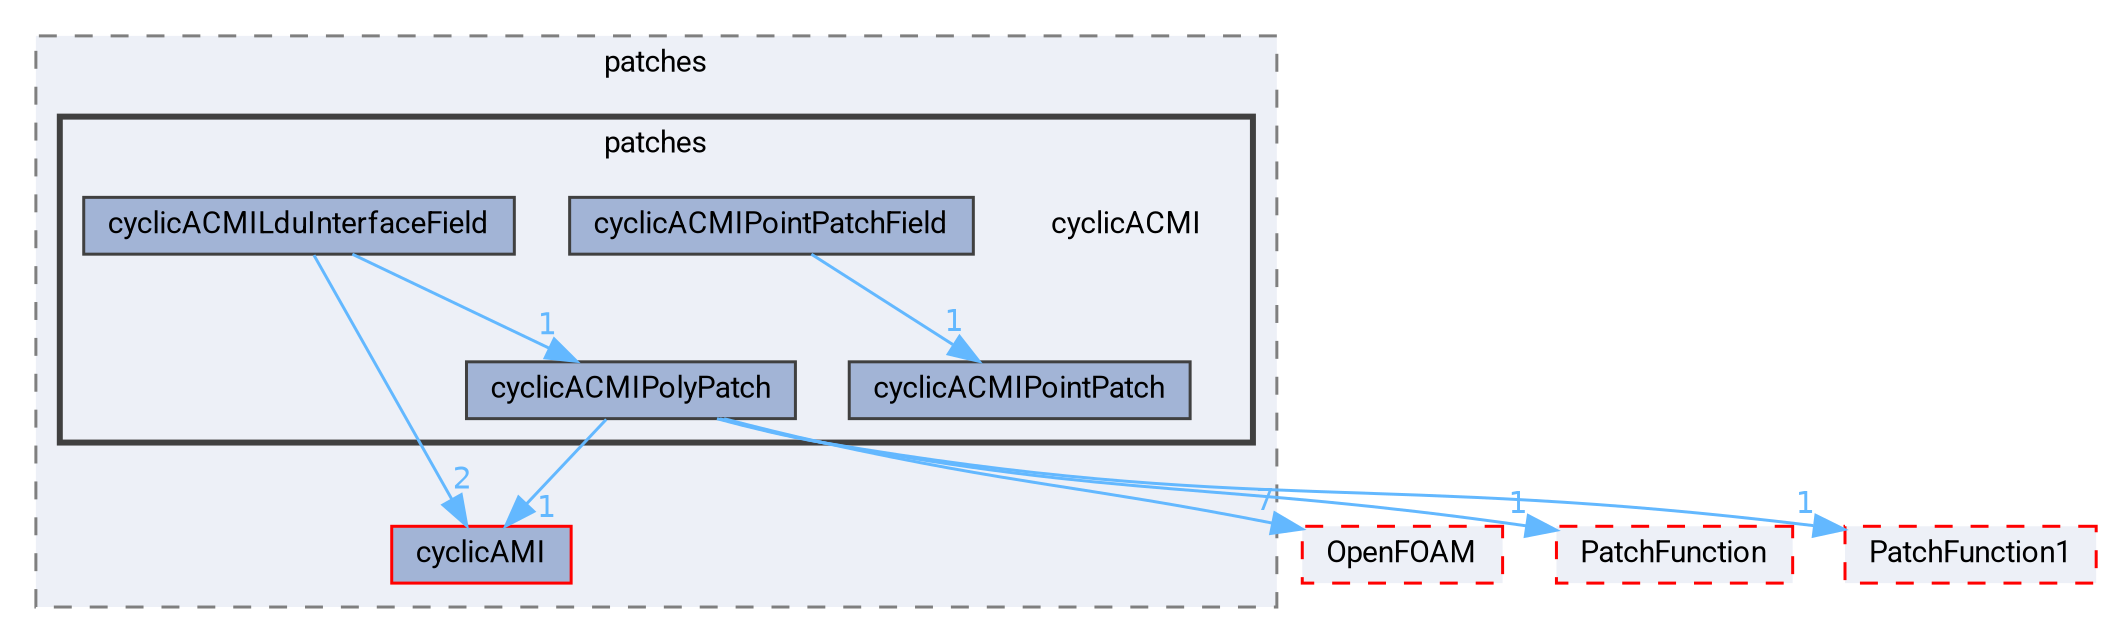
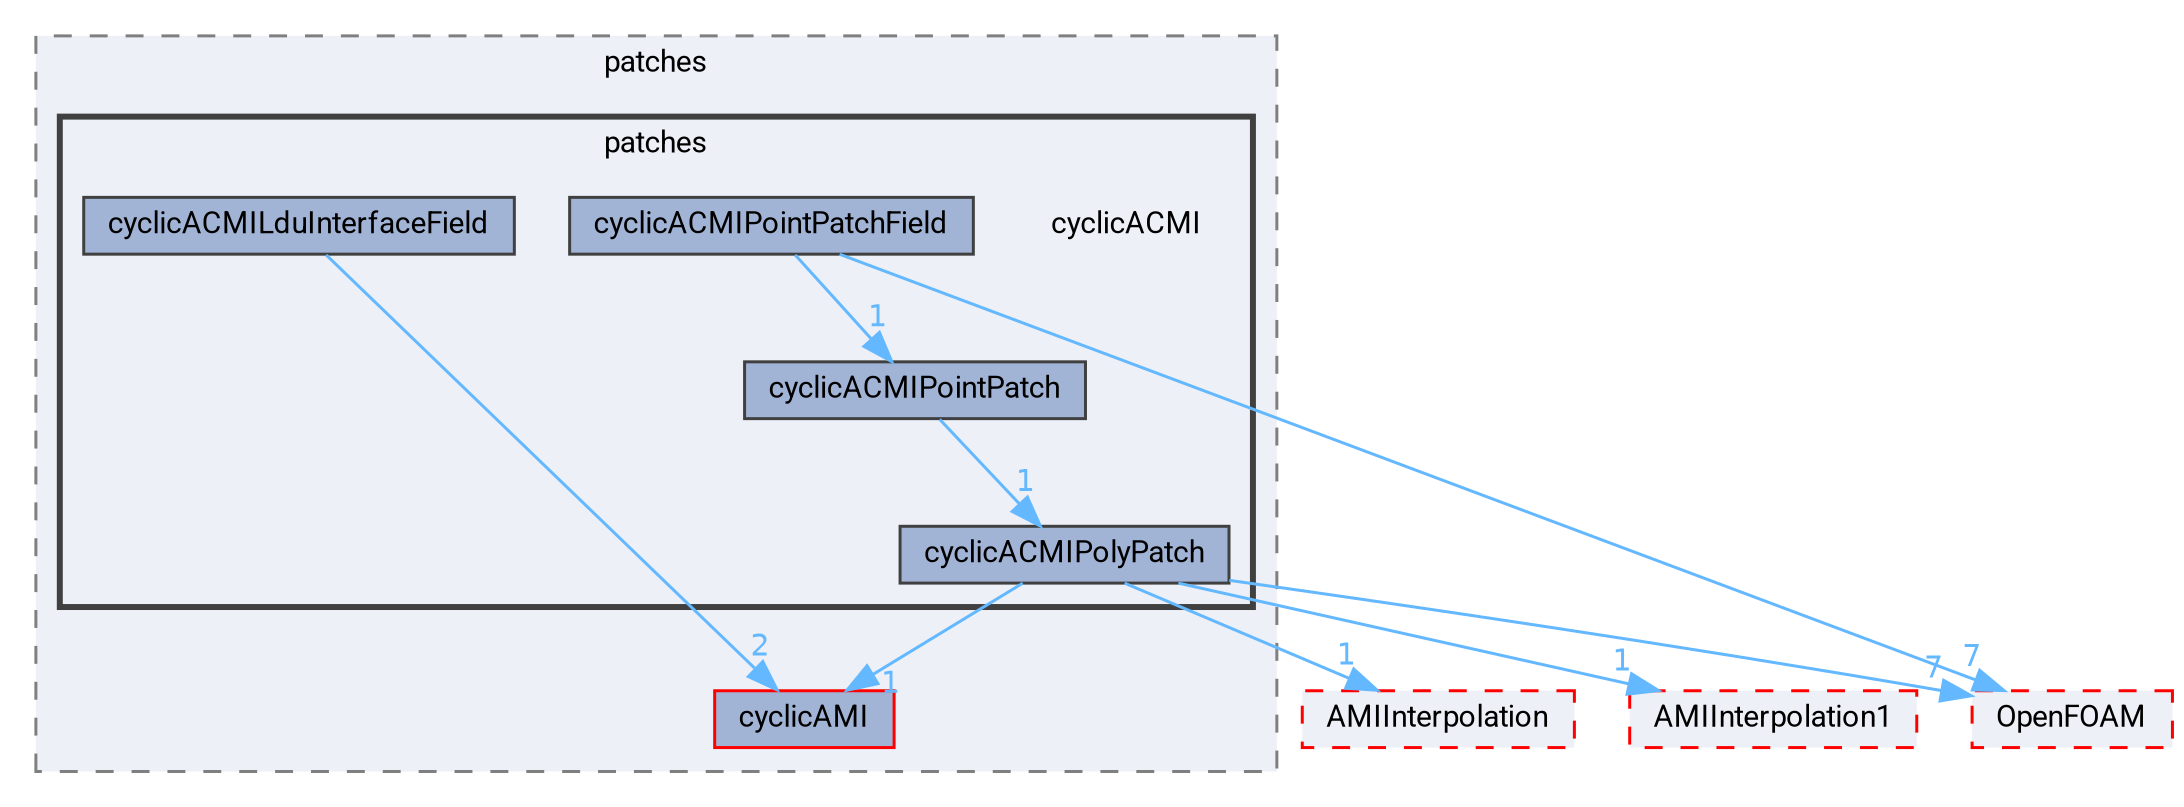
  digraph {
    compound=true
    fontname=Roboto
    node [fontname=Roboto fontsize=10 shape=box color=grey25 fillcolor="#a2b4d6" style=filled]
    edge [color=steelblue1 fontcolor=steelblue1 fontname=Roboto fontsize=10 headlabel=1 labeldistance=1.5 labelfontname=Helvetica labelfontsize=10]
    n1 [height=0.2 label=cyclicACMI shape=plaintext width=0.4 color="" fillcolor="" style=""]
    n2 [height=0.2 label=cyclicACMILduInterfaceField width=0.4]
    n3 [height=0.2 label=cyclicACMIPointPatch width=0.4]
    n4 [height=0.2 label=cyclicACMIPointPatchField width=0.4]
    n5 [height=0.2 label=cyclicACMIPolyPatch width=0.4]
    n6 [color=red height=0.2 label=cyclicAMI width=0.4]
    n7 [color=red fillcolor="#edf0f7" height=0.2 label=OpenFOAM style="filled,dashed" width=0.4]
-   n8 [color=red fillcolor="#edf0f7" height=0.2 label=PatchFunction style="filled,dashed" width=0.4]
-   n9 [color=red fillcolor="#edf0f7" height=0.2 label=PatchFunction1 style="filled,dashed" width=0.4]
+   n8 [color=red fillcolor="#edf0f7" height=0.2 label=AMIInterpolation style="filled,dashed" width=0.4]
+   n9 [color=red fillcolor="#edf0f7" height=0.2 label=AMIInterpolation1 style="filled,dashed" width=0.4]
    subgraph cluster_1 {
      bgcolor="#edf0f7"
      fontsize=10
      label=patches
      pencolor=grey50
      style="filled,dashed"
      n6
      subgraph cluster_2 {
        bgcolor="#edf0f7"
        fontsize=10
        label=patches
        pencolor=grey25
        style="filled,bold"
        n1
        n2
        n3
        n4
        n5
      }
    }
    n2 -> n6 [headlabel=2]
-   n2 -> n5
+   n3 -> n5
    n4 -> n3
+   n4 -> n7 [headlabel=7]
    n5 -> n6
    n5 -> n7 [headlabel=7]
    n5 -> n8
    n5 -> n9
  }
